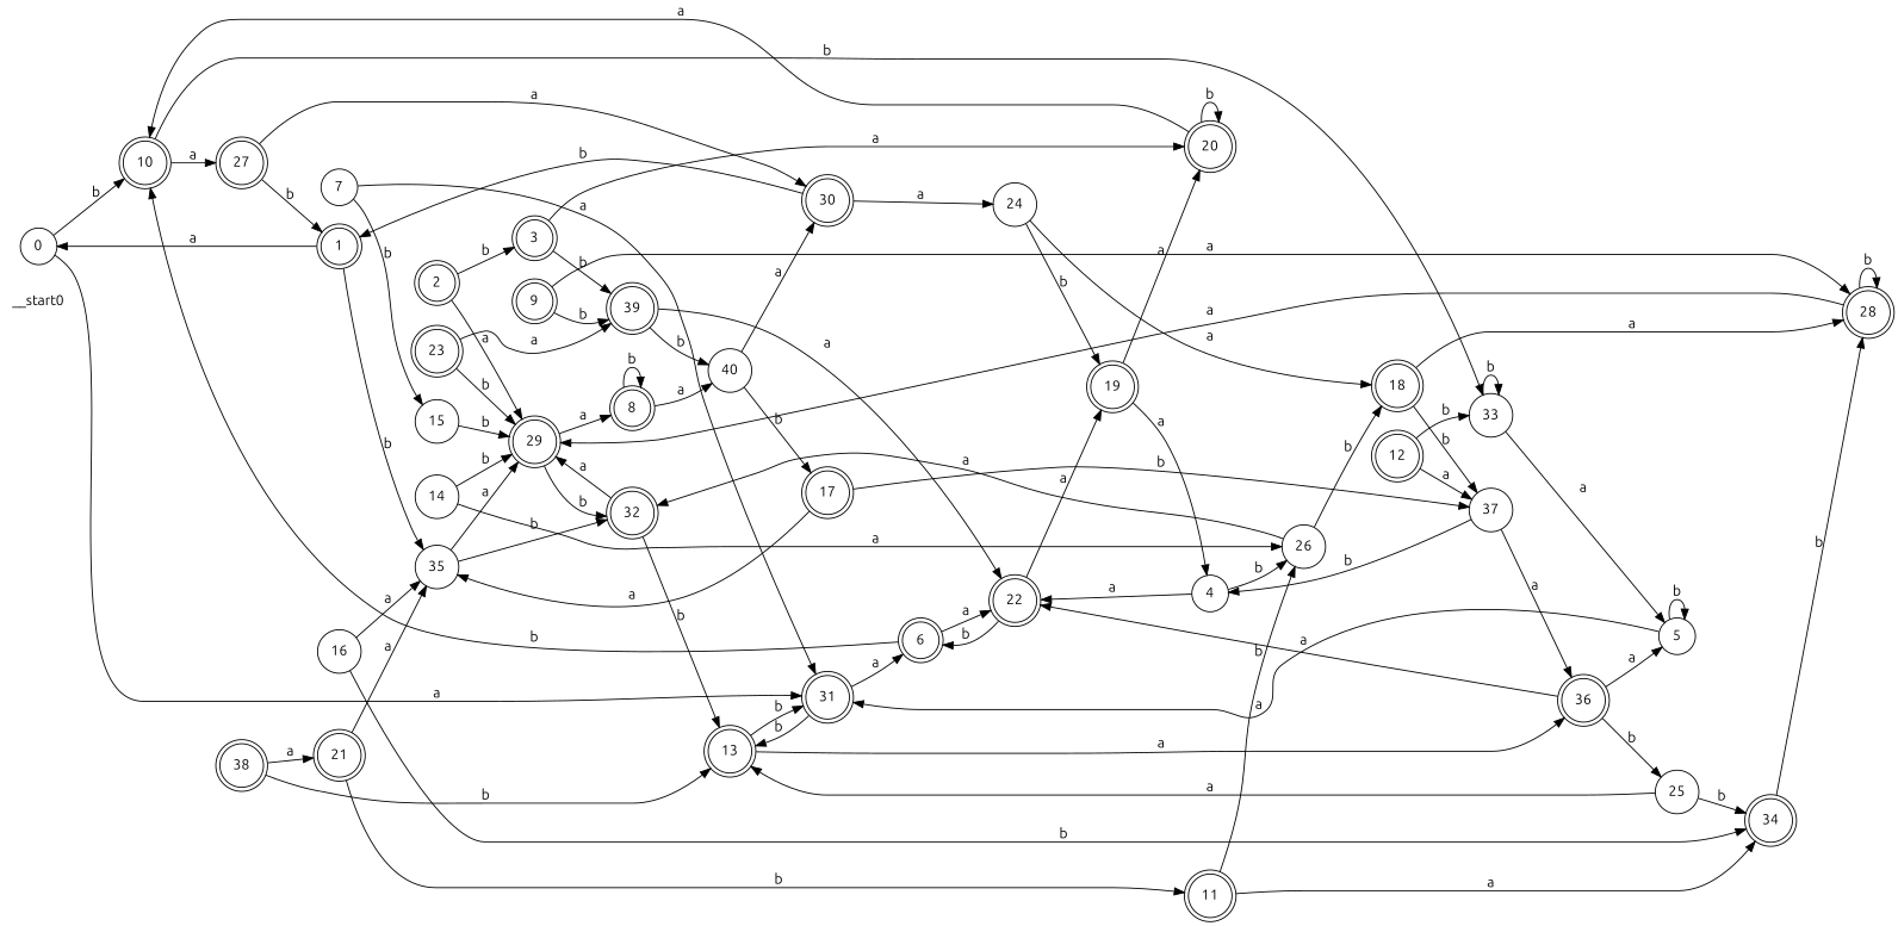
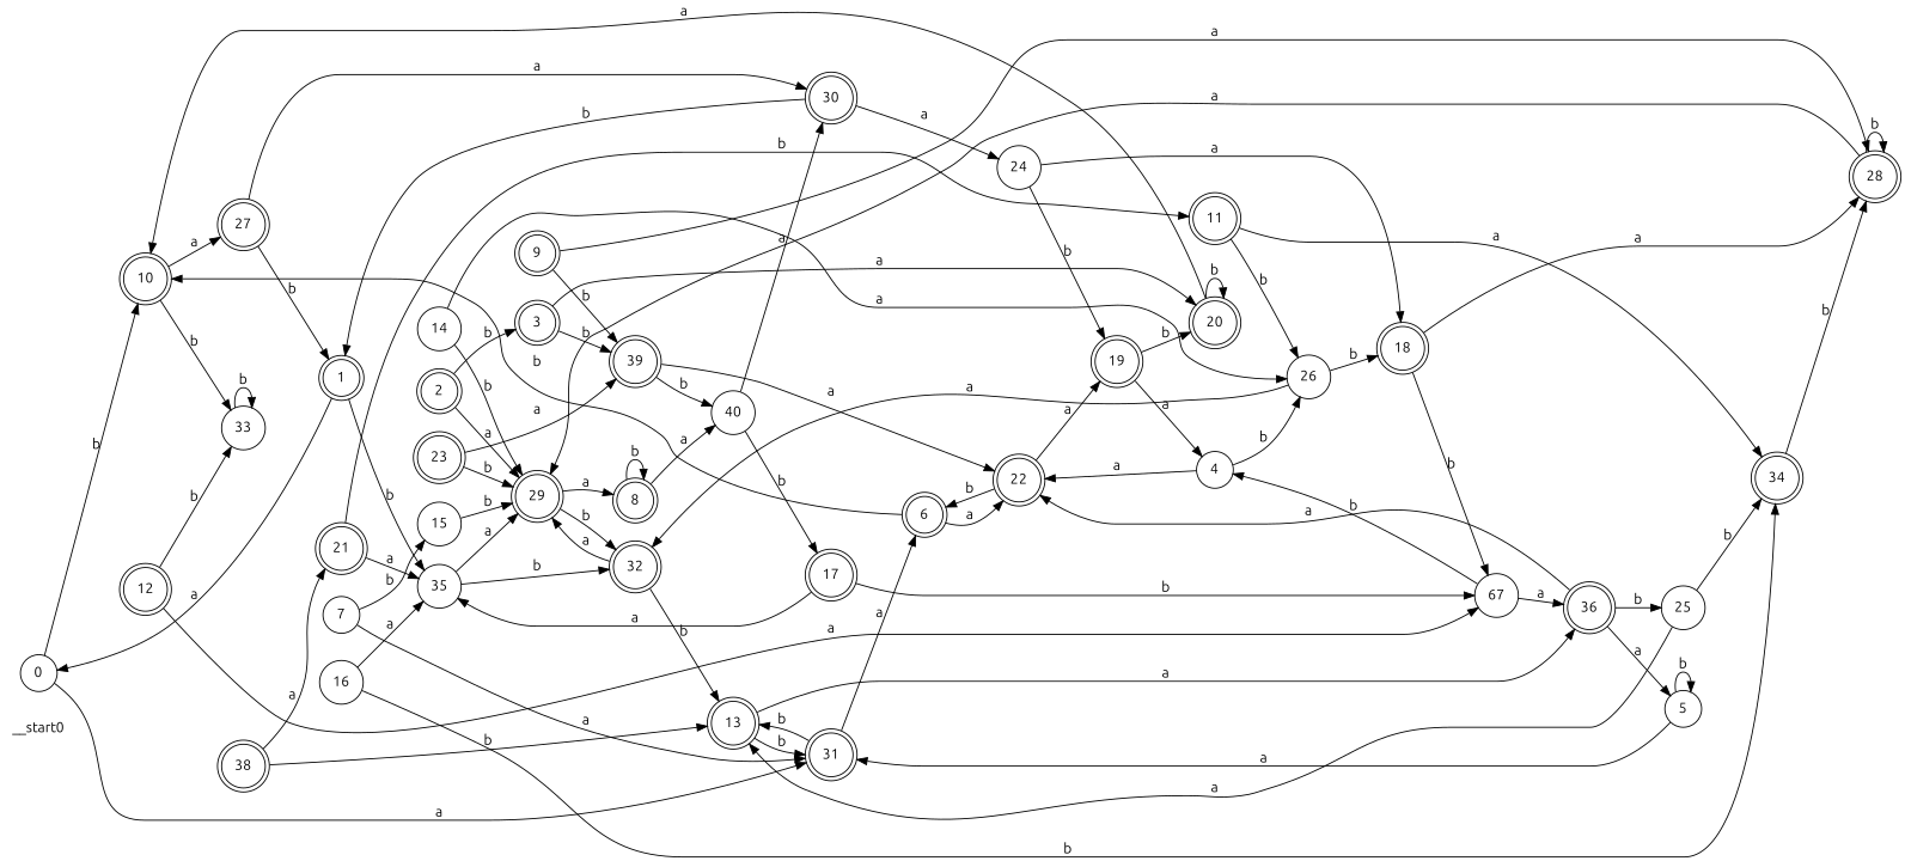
  digraph {
    fontname=Ubuntu
    rankdir=LR
    node [fontname=Ubuntu shape=doublecircle color=black fillcolor=white style="rounded,filled"]
    edge [fontname=Ubuntu]
    __start0 [shape=none color="" fillcolor="" style=""]
    n2 [label=0 shape=circle style=filled]
    n3 [label=10]
    n4 [label=31]
    n5 [label=27]
    n6 [label=33 shape=circle]
    n7 [label=6]
    n8 [label=13]
    n9 [label=1]
    n10 [label=35 shape=circle style=filled]
    n11 [label=29]
    n12 [label=32]
    n13 [label=2]
    n14 [label=3]
    n15 [label=20]
    n16 [label=39]
    n17 [label=8]
    n18 [label=22]
    n19 [label=40 shape=circle style=filled]
    n20 [label=4 shape=circle style=filled]
    n21 [label=26 shape=circle style=filled]
    n22 [label=19]
    n23 [label=18]
    n24 [label=5 shape=circle style=filled]
    n25 [label=7 shape=circle style=filled]
    n26 [label=15 shape=circle style=filled]
    n27 [label=17]
    n28 [label=30]
    n29 [label=9]
    n30 [label=28]
    n31 [label=11]
    n32 [label=34]
    n33 [label=12]
-   n34 [label=37 shape=circle style=filled]
+   n34 [label=67 shape=circle style=filled]
    n35 [label=36]
    n36 [label=25 shape=circle style=filled]
    n37 [label=14 shape=circle style=filled]
    n38 [label=16 shape=circle style=filled]
    n39 [label=21]
    n40 [label=23]
    n41 [label=24 shape=circle style=filled]
    n42 [label=38]
    n2 -> n3 [label=b]
    n2 -> n4 [label=a]
    n3 -> n5 [label=a]
    n3 -> n6 [label=b]
    n4 -> n7 [label=a]
    n4 -> n8 [label=b]
    n5 -> n9 [label=b]
    n5 -> n28 [label=a]
    n6 -> n6 [label=b]
-   n6 -> n24 [label=a]
    n7 -> n3 [label=b]
    n7 -> n18 [label=a]
    n8 -> n4 [label=b]
    n8 -> n35 [label=a]
    n9 -> n2 [label=a]
    n9 -> n10 [label=b]
    n10 -> n11 [label=a]
    n10 -> n12 [label=b]
    n11 -> n12 [label=b]
    n11 -> n17 [label=a]
    n12 -> n8 [label=b]
    n12 -> n11 [label=a]
    n13 -> n11 [label=a]
    n13 -> n14 [label=b]
    n14 -> n15 [label=a]
    n14 -> n16 [label=b]
    n15 -> n3 [label=a]
    n15 -> n15 [label=b]
    n16 -> n18 [label=a]
    n16 -> n19 [label=b]
    n17 -> n17 [label=b]
    n17 -> n19 [label=a]
    n18 -> n7 [label=b]
    n18 -> n22 [label=a]
    n19 -> n27 [label=b]
    n19 -> n28 [label=a]
    n20 -> n18 [label=a]
    n20 -> n21 [label=b]
    n21 -> n12 [label=a]
    n21 -> n23 [label=b]
-   n22 -> n15 [label=a]
+   n22 -> n15 [label=b]
    n22 -> n20 [label=a]
    n23 -> n30 [label=a]
    n23 -> n34 [label=b]
    n24 -> n4 [label=a]
    n24 -> n24 [label=b]
    n25 -> n4 [label=a]
    n25 -> n26 [label=b]
    n26 -> n11 [label=b]
    n27 -> n10 [label=a]
    n27 -> n34 [label=b]
    n28 -> n9 [label=b]
    n28 -> n41 [label=a]
    n29 -> n16 [label=b]
    n29 -> n30 [label=a]
    n30 -> n11 [label=a]
    n30 -> n30 [label=b]
    n31 -> n21 [label=b]
    n31 -> n32 [label=a]
    n32 -> n30 [label=b]
    n33 -> n6 [label=b]
    n33 -> n34 [label=a]
    n34 -> n20 [label=b]
    n34 -> n35 [label=a]
    n35 -> n18 [label=a]
    n35 -> n24 [label=a]
    n35 -> n36 [label=b]
    n36 -> n8 [label=a]
    n36 -> n32 [label=b]
    n37 -> n11 [label=b]
    n37 -> n21 [label=a]
    n38 -> n10 [label=a]
    n38 -> n32 [label=b]
    n39 -> n10 [label=a]
    n39 -> n31 [label=b]
    n40 -> n11 [label=b]
    n40 -> n16 [label=a]
    n41 -> n22 [label=b]
    n41 -> n23 [label=a]
    n42 -> n8 [label=b]
    n42 -> n39 [label=a]
  }
